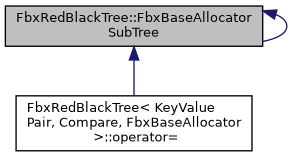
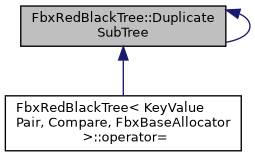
  digraph {
    rankdir=TB
    node [color=black fontname=Helvetica fontsize=10 shape=record style=filled]
    edge [color=midnightblue dir=back fontname=Helvetica fontsize=10 labelfontname=Helvetica labelfontsize=10 style=solid]
-   n1 [fillcolor=grey75 fontcolor=black height=0.2 label="FbxRedBlackTree::FbxBaseAllocator\lSubTree" width=0.4]
+   n1 [fillcolor=grey75 fontcolor=black height=0.2 label="FbxRedBlackTree::Duplicate\lSubTree" width=0.4]
    n2 [fillcolor=white height=0.2 label="FbxRedBlackTree\< KeyValue\lPair, Compare, FbxBaseAllocator\l \>::operator=" width=0.4]
    n1 -> n1
    n1 -> n2
  }
